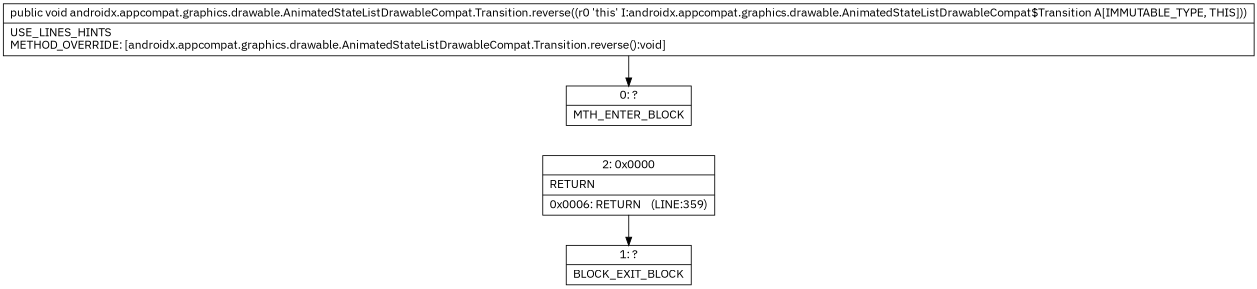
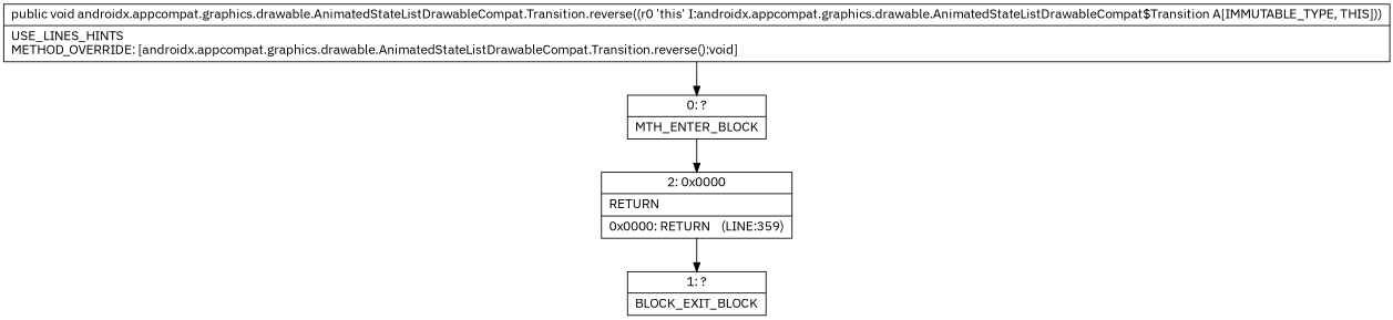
  digraph {
    fontname="IBM Plex Sans"
    node [fontname="IBM Plex Sans" shape=record]
    edge [fontname="IBM Plex Sans"]
    n1 [label="{0\:\ ?|MTH_ENTER_BLOCK\l}"]
-   n2 [label="{2\:\ 0x0000|RETURN\l|0x0006: RETURN    (LINE:359)\l}"]
+   n2 [label="{2\:\ 0x0000|RETURN\l|0x0000: RETURN    (LINE:359)\l}"]
    n3 [label="{1\:\ ?|BLOCK_EXIT_BLOCK\l}"]
    n4 [label="{public void androidx.appcompat.graphics.drawable.AnimatedStateListDrawableCompat.Transition.reverse((r0 'this' I:androidx.appcompat.graphics.drawable.AnimatedStateListDrawableCompat$Transition A[IMMUTABLE_TYPE, THIS]))  | USE_LINES_HINTS\lMETHOD_OVERRIDE: [androidx.appcompat.graphics.drawable.AnimatedStateListDrawableCompat.Transition.reverse():void]\l}"]
+   n1 -> n2
    n2 -> n3
    n4 -> n1
  }
